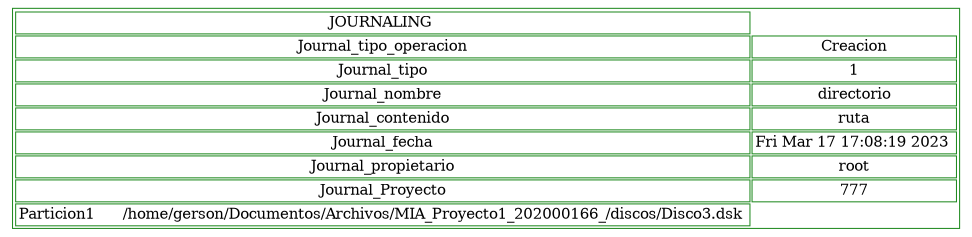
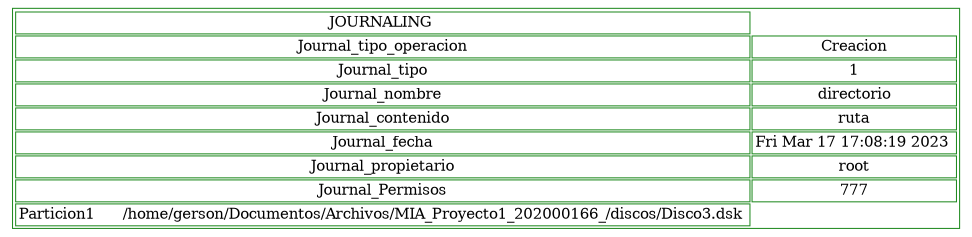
  digraph {
-   n1 [color=forestgreen label=< <table border='1' cellborder='1' > <tr><td>JOURNALING </td></tr> <tr><td>Journal_tipo_operacion</td><td>Creacion</td></tr> <tr><td>Journal_tipo</td><td> 1 </td></tr> <tr><td>Journal_nombre</td><td>directorio</td></tr> <tr><td>Journal_contenido</td><td>ruta</td></tr> <tr><td>Journal_fecha</td><td>Fri Mar 17 17:08:19 2023 </td></tr> <tr><td>Journal_propietario</td><td>root</td></tr> <tr><td>Journal_Proyecto</td><td>777</td></tr> <tr><td>Particion1      /home/gerson/Documentos/Archivos/MIA_Proyecto1_202000166_/discos/Disco3.dsk </td></tr> </table> > shape=plaintext]
+   n1 [color=forestgreen label=< <table border='1' cellborder='1' > <tr><td>JOURNALING </td></tr> <tr><td>Journal_tipo_operacion</td><td>Creacion</td></tr> <tr><td>Journal_tipo</td><td> 1 </td></tr> <tr><td>Journal_nombre</td><td>directorio</td></tr> <tr><td>Journal_contenido</td><td>ruta</td></tr> <tr><td>Journal_fecha</td><td>Fri Mar 17 17:08:19 2023 </td></tr> <tr><td>Journal_propietario</td><td>root</td></tr> <tr><td>Journal_Permisos</td><td>777</td></tr> <tr><td>Particion1      /home/gerson/Documentos/Archivos/MIA_Proyecto1_202000166_/discos/Disco3.dsk </td></tr> </table> > shape=plaintext]
  }
